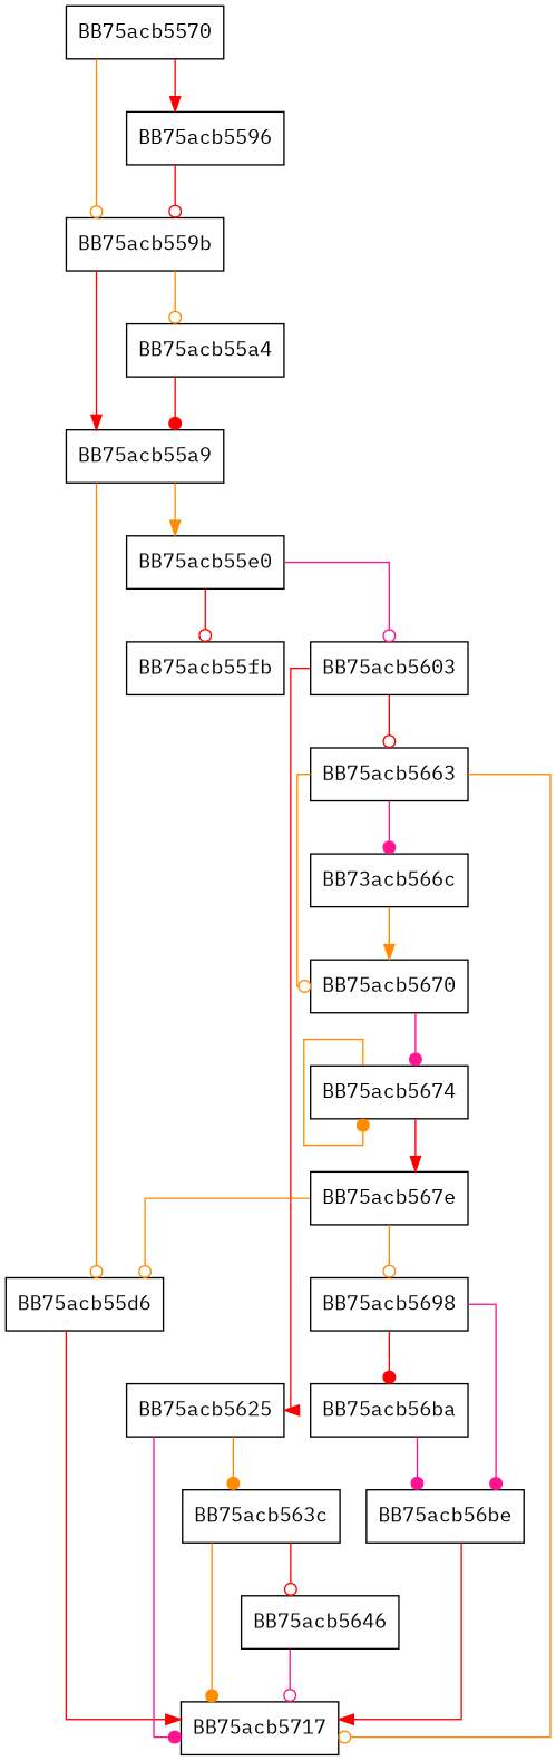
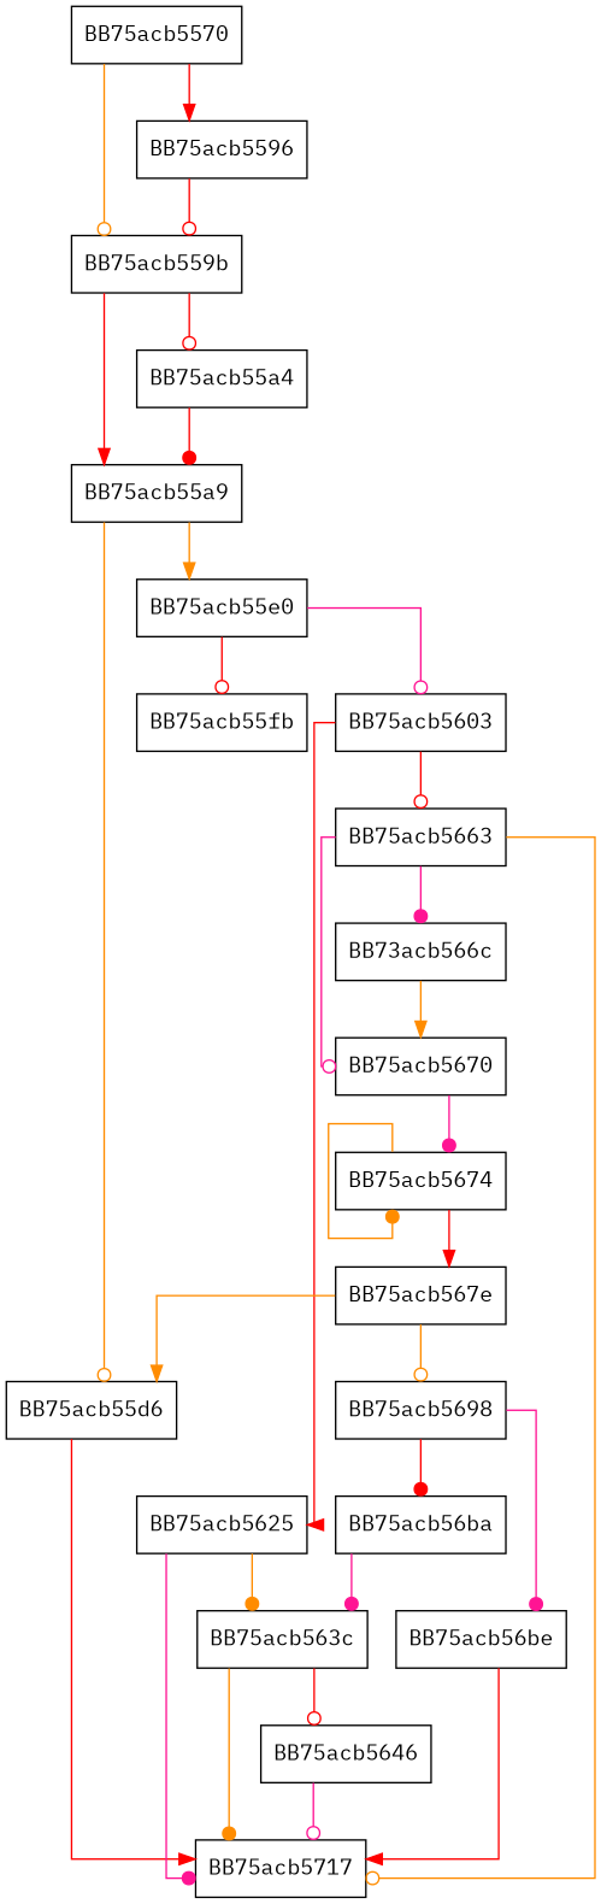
  digraph {
    fontname="IBM Plex Mono"
    splines=ortho
    node [fontname="IBM Plex Mono" shape=box]
    edge [arrowhead=odot color=red fontname="IBM Plex Mono"]
    BB75acb5570
    BB75acb559b
    BB75acb5596
    BB75acb55a9
    BB75acb55a4
    BB75acb55e0
    BB75acb55d6
    BB75acb5603
    BB75acb55fb
    BB75acb5717
    BB75acb5663
    BB75acb5625
    BB75acb5670
    n14 [label=BB73acb566c]
    BB75acb563c
    BB75acb5674
    BB75acb5646
    BB75acb567e
    BB75acb5698
    BB75acb56be
    BB75acb56ba
    BB75acb5570 -> BB75acb559b [color=darkorange]
    BB75acb5570 -> BB75acb5596 [arrowhead=normal]
    BB75acb559b -> BB75acb55a9 [arrowhead=normal]
-   BB75acb559b -> BB75acb55a4 [color=darkorange]
+   BB75acb559b -> BB75acb55a4
    BB75acb5596 -> BB75acb559b
    BB75acb55a9 -> BB75acb55e0 [arrowhead=normal color=darkorange]
    BB75acb55a9 -> BB75acb55d6 [color=darkorange]
    BB75acb55a4 -> BB75acb55a9 [arrowhead=dot]
    BB75acb55e0 -> BB75acb5603 [color=deeppink]
    BB75acb55e0 -> BB75acb55fb
    BB75acb55d6 -> BB75acb5717 [arrowhead=normal]
    BB75acb5603 -> BB75acb5663
    BB75acb5603 -> BB75acb5625 [arrowhead=normal]
    BB75acb5663 -> BB75acb5717 [color=darkorange]
-   BB75acb5663 -> BB75acb5670 [color=darkorange]
+   BB75acb5663 -> BB75acb5670 [color=deeppink]
    BB75acb5663 -> n14 [arrowhead=dot color=deeppink]
    BB75acb5625 -> BB75acb5717 [arrowhead=dot color=deeppink]
    BB75acb5625 -> BB75acb563c [arrowhead=dot color=darkorange]
    BB75acb5670 -> BB75acb5674 [arrowhead=dot color=deeppink]
    n14 -> BB75acb5670 [arrowhead=normal color=darkorange]
    BB75acb563c -> BB75acb5717 [arrowhead=dot color=darkorange]
    BB75acb563c -> BB75acb5646
    BB75acb5674 -> BB75acb5674 [arrowhead=dot color=darkorange]
    BB75acb5674 -> BB75acb567e [arrowhead=normal]
    BB75acb5646 -> BB75acb5717 [color=deeppink]
-   BB75acb567e -> BB75acb55d6 [color=darkorange]
+   BB75acb567e -> BB75acb55d6 [arrowhead=normal color=darkorange]
    BB75acb567e -> BB75acb5698 [color=darkorange]
    BB75acb5698 -> BB75acb56be [arrowhead=dot color=deeppink]
    BB75acb5698 -> BB75acb56ba [arrowhead=dot]
    BB75acb56be -> BB75acb5717 [arrowhead=normal]
-   BB75acb56ba -> BB75acb56be [arrowhead=dot color=deeppink]
+   BB75acb56ba -> BB75acb563c [arrowhead=dot color=deeppink]
  }
